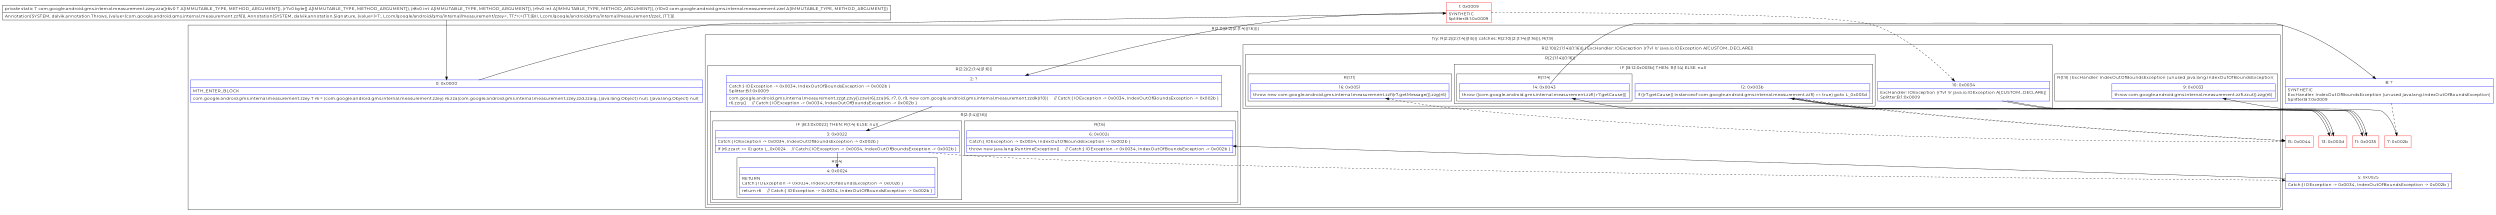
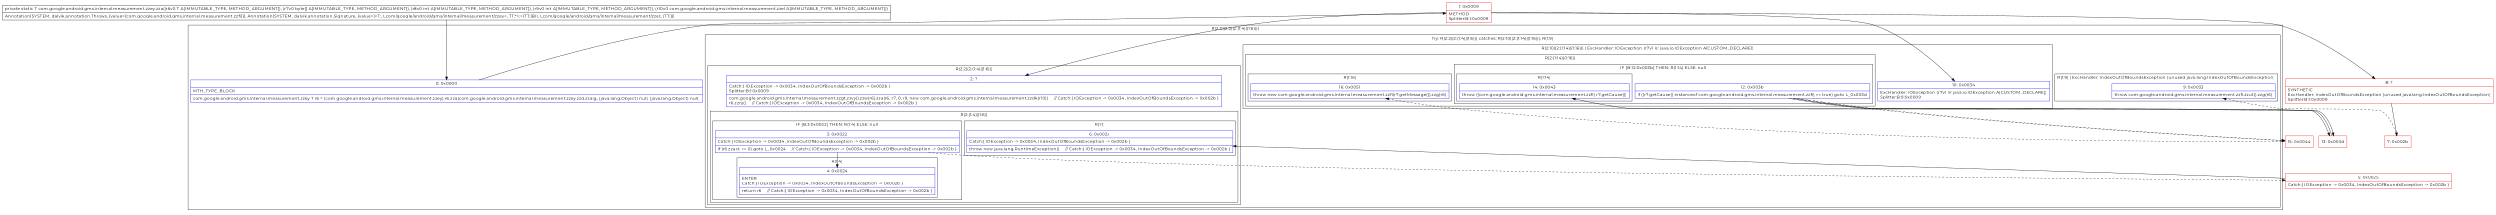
  digraph {
    fontname=Montserrat
    node [color=blue fontname=Montserrat shape=record]
    edge [fontname=Montserrat]
-   n1 [label="{4\:\ 0x0024|RETURN\lCatch:\{ IOException \-\> 0x0034, IndexOutOfBoundsException \-\> 0x002b \}\l|return r6     \/\/ Catch:\{ IOException \-\> 0x0034, IndexOutOfBoundsException \-\> 0x002b \}\l}"]
+   n1 [label="{4\:\ 0x0024|ENTER\lCatch:\{ IOException \-\> 0x0034, IndexOutOfBoundsException \-\> 0x002b \}\l|return r6     \/\/ Catch:\{ IOException \-\> 0x0034, IndexOutOfBoundsException \-\> 0x002b \}\l}"]
    n2 [label="{3\:\ 0x0022|Catch:\{ IOException \-\> 0x0034, IndexOutOfBoundsException \-\> 0x002b \}\l|if (r6.zzact == 0) goto L_0x0024     \/\/ Catch:\{ IOException \-\> 0x0034, IndexOutOfBoundsException \-\> 0x002b \}\l}"]
    n3 [label="{6\:\ 0x002a|Catch:\{ IOException \-\> 0x0034, IndexOutOfBoundsException \-\> 0x002b \}\l|throw new java.lang.RuntimeException()     \/\/ Catch:\{ IOException \-\> 0x0034, IndexOutOfBoundsException \-\> 0x002b \}\l}"]
    n4 [label="{2\:\ ?|Catch:\{ IOException \-\> 0x0034, IndexOutOfBoundsException \-\> 0x002b \}\lSplitter:B:1:0x0009\l|com.google.android.gms.internal.measurement.zzgt.zzvy().zzw(r6).zza(r6, r7, 0, r9, new com.google.android.gms.internal.measurement.zzdk(r10))     \/\/ Catch:\{ IOException \-\> 0x0034, IndexOutOfBoundsException \-\> 0x002b \}\lr6.zzry()     \/\/ Catch:\{ IOException \-\> 0x0034, IndexOutOfBoundsException \-\> 0x002b \}\l}"]
    n5 [label="{14\:\ 0x0043|throw ((com.google.android.gms.internal.measurement.zzfi) r7.getCause())\l}"]
    n6 [label="{12\:\ 0x003b|if ((r7.getCause() instanceof com.google.android.gms.internal.measurement.zzfi) == true) goto L_0x003d\l}"]
    n7 [label="{16\:\ 0x0051|throw new com.google.android.gms.internal.measurement.zzfi(r7.getMessage()).zzg(r6)\l}"]
-   n8 [label="{10\:\ 0x0034|ExcHandler: IOException (r7v1 'e' java.io.IOException A[CUSTOM_DECLARE])\lSplitter:B:1:0x0009\l}"]
+   n8 [label="{10\:\ 0x0034|ExcHandler: IOException (r7v1 'e' java.io.IOException A[CUSTOM_DECLARE])\lSplitter:B:9:0x0009\l}"]
    n9 [label="{9\:\ 0x0033|throw com.google.android.gms.internal.measurement.zzfi.zzut().zzg(r6)\l}"]
-   n10 [label="{0\:\ 0x0000|MTH_ENTER_BLOCK\l|com.google.android.gms.internal.measurement.zzey T r6 = (com.google.android.gms.internal.measurement.zzey) r6.zza(com.google.android.gms.internal.measurement.zzey.zzd.zzaig, (java.lang.Object) null, (java.lang.Object) null)\l}"]
-   n11 [label="{5\:\ 0x0025|Catch:\{ IOException \-\> 0x0034, IndexOutOfBoundsException \-\> 0x002b \}\l}"]
+   n10 [label="{0\:\ 0x0000|MTH_TYPE_BLOCK\l|com.google.android.gms.internal.measurement.zzey T r6 = (com.google.android.gms.internal.measurement.zzey) r6.zza(com.google.android.gms.internal.measurement.zzey.zzd.zzaig, (java.lang.Object) null, (java.lang.Object) null)\l}"]
+   n11 [color=red label="{5\:\ 0x0025|Catch:\{ IOException \-\> 0x0034, IndexOutOfBoundsException \-\> 0x002b \}\l}"]
    n12 [color=red label="{13\:\ 0x003d}"]
    n13 [color=red label="{15\:\ 0x0044}"]
-   n14 [color=red label="{11\:\ 0x0035}"]
-   n15 [color=red label="{1\:\ 0x0009|SYNTHETIC\lSplitter:B:1:0x0009\l}"]
-   n16 [label="{8\:\ ?|SYNTHETIC\lExcHandler: IndexOutOfBoundsException (unused java.lang.IndexOutOfBoundsException)\lSplitter:B:1:0x0009\l}"]
+   n15 [color=red label="{1\:\ 0x0009|METHOD\lSplitter:B:1:0x0009\l}"]
+   n16 [color=red label="{8\:\ ?|SYNTHETIC\lExcHandler: IndexOutOfBoundsException (unused java.lang.IndexOutOfBoundsException)\lSplitter:B:1:0x0009\l}"]
    n17 [color=red label="{7\:\ 0x002b}"]
    n18 [label="{private static T com.google.android.gms.internal.measurement.zzey.zza((r6v0 T A[IMMUTABLE_TYPE, METHOD_ARGUMENT]), (r7v0 byte[] A[IMMUTABLE_TYPE, METHOD_ARGUMENT]), (r8v0 int A[IMMUTABLE_TYPE, METHOD_ARGUMENT]), (r9v0 int A[IMMUTABLE_TYPE, METHOD_ARGUMENT]), (r10v0 com.google.android.gms.internal.measurement.zzel A[IMMUTABLE_TYPE, METHOD_ARGUMENT]))  | Annotation[SYSTEM, dalvik.annotation.Throws, \{value=[com.google.android.gms.internal.measurement.zzfi]\}], Annotation[SYSTEM, dalvik.annotation.Signature, \{value=[\<T:, Lcom\/google\/android\/gms\/internal\/measurement\/zzey\<, TT;*\>;\>(TT;[BII, Lcom\/google\/android\/gms\/internal\/measurement\/zzel;, )TT;]\}]\l}" color=""]
    subgraph cluster_1 {
      label="R(2:0|(2:2|(2:(1:4)|(1:6))))"
      n10
      subgraph cluster_2 {
        label="Try: R(2:2|(2:(1:4)|(1:6))) catches: R(2:10|(2:(1:14)|(1:16))), R(1:9)"
        subgraph cluster_3 {
          label="R(2:2|(2:(1:4)|(1:6)))"
          n4
          subgraph cluster_4 {
            label="R(2:(1:4)|(1:6))"
            subgraph cluster_5 {
              label="IF [B:3:0x0022] THEN: R(1:4) ELSE: null"
              n2
              subgraph cluster_6 {
                label="R(1:4)"
                n1
              }
            }
            subgraph cluster_7 {
-             label="R(1:6)"
+             label="R(1:1)"
              n3
            }
          }
        }
        subgraph cluster_8 {
          label="R(2:10|(2:(1:14)|(1:16))) | ExcHandler: IOException (r7v1 'e' java.io.IOException A[CUSTOM_DECLARE])\l"
          n8
          subgraph cluster_9 {
            label="R(2:(1:14)|(1:16))"
            subgraph cluster_10 {
              label="IF [B:12:0x003b] THEN: R(1:14) ELSE: null"
              n6
              subgraph cluster_11 {
                label="R(1:14)"
                n5
              }
            }
            subgraph cluster_12 {
-             label="R(1:11)"
+             label="R(1:16)"
              n7
            }
          }
        }
        subgraph cluster_13 {
          label="R(1:9) | ExcHandler: IndexOutOfBoundsException (unused java.lang.IndexOutOfBoundsException)\l"
          n9
        }
      }
    }
    subgraph cluster_14 {
      label="R(2:10|(2:(1:14)|(1:16))) | ExcHandler: IOException (r7v1 'e' java.io.IOException A[CUSTOM_DECLARE])\l"
      subgraph cluster_15 {
        label="R(2:(1:14)|(1:16))"
        subgraph cluster_16 {
          label="IF [B:12:0x003b] THEN: R(1:14) ELSE: null"
          subgraph cluster_17 {
            label="R(1:14)"
          }
        }
        subgraph cluster_18 {
          label="R(1:16)"
        }
      }
    }
    subgraph cluster_19 {
      label="R(1:9) | ExcHandler: IndexOutOfBoundsException (unused java.lang.IndexOutOfBoundsException)\l"
    }
    n2 -> n1
    n2 -> n11 [style=dashed]
-   n4 -> n2
    n6 -> n12
    n6 -> n12
    n6 -> n13 [style=dashed]
    n6 -> n13 [style=dashed]
-   n8 -> n14
-   n8 -> n14
    n10 -> n15
    n11 -> n3
    n12 -> n5
    n13 -> n7 [style=dashed]
-   n14 -> n6
    n15 -> n4
-   n15 -> n8 [style=dashed]
-   n5 -> n16
-   n16 -> n17 [style=dashed]
-   n17 -> n9
+   n15 -> n8
+   n15 -> n16
+   n16 -> n17
+   n17 -> n9 [style=dashed]
    n18 -> n10
  }
